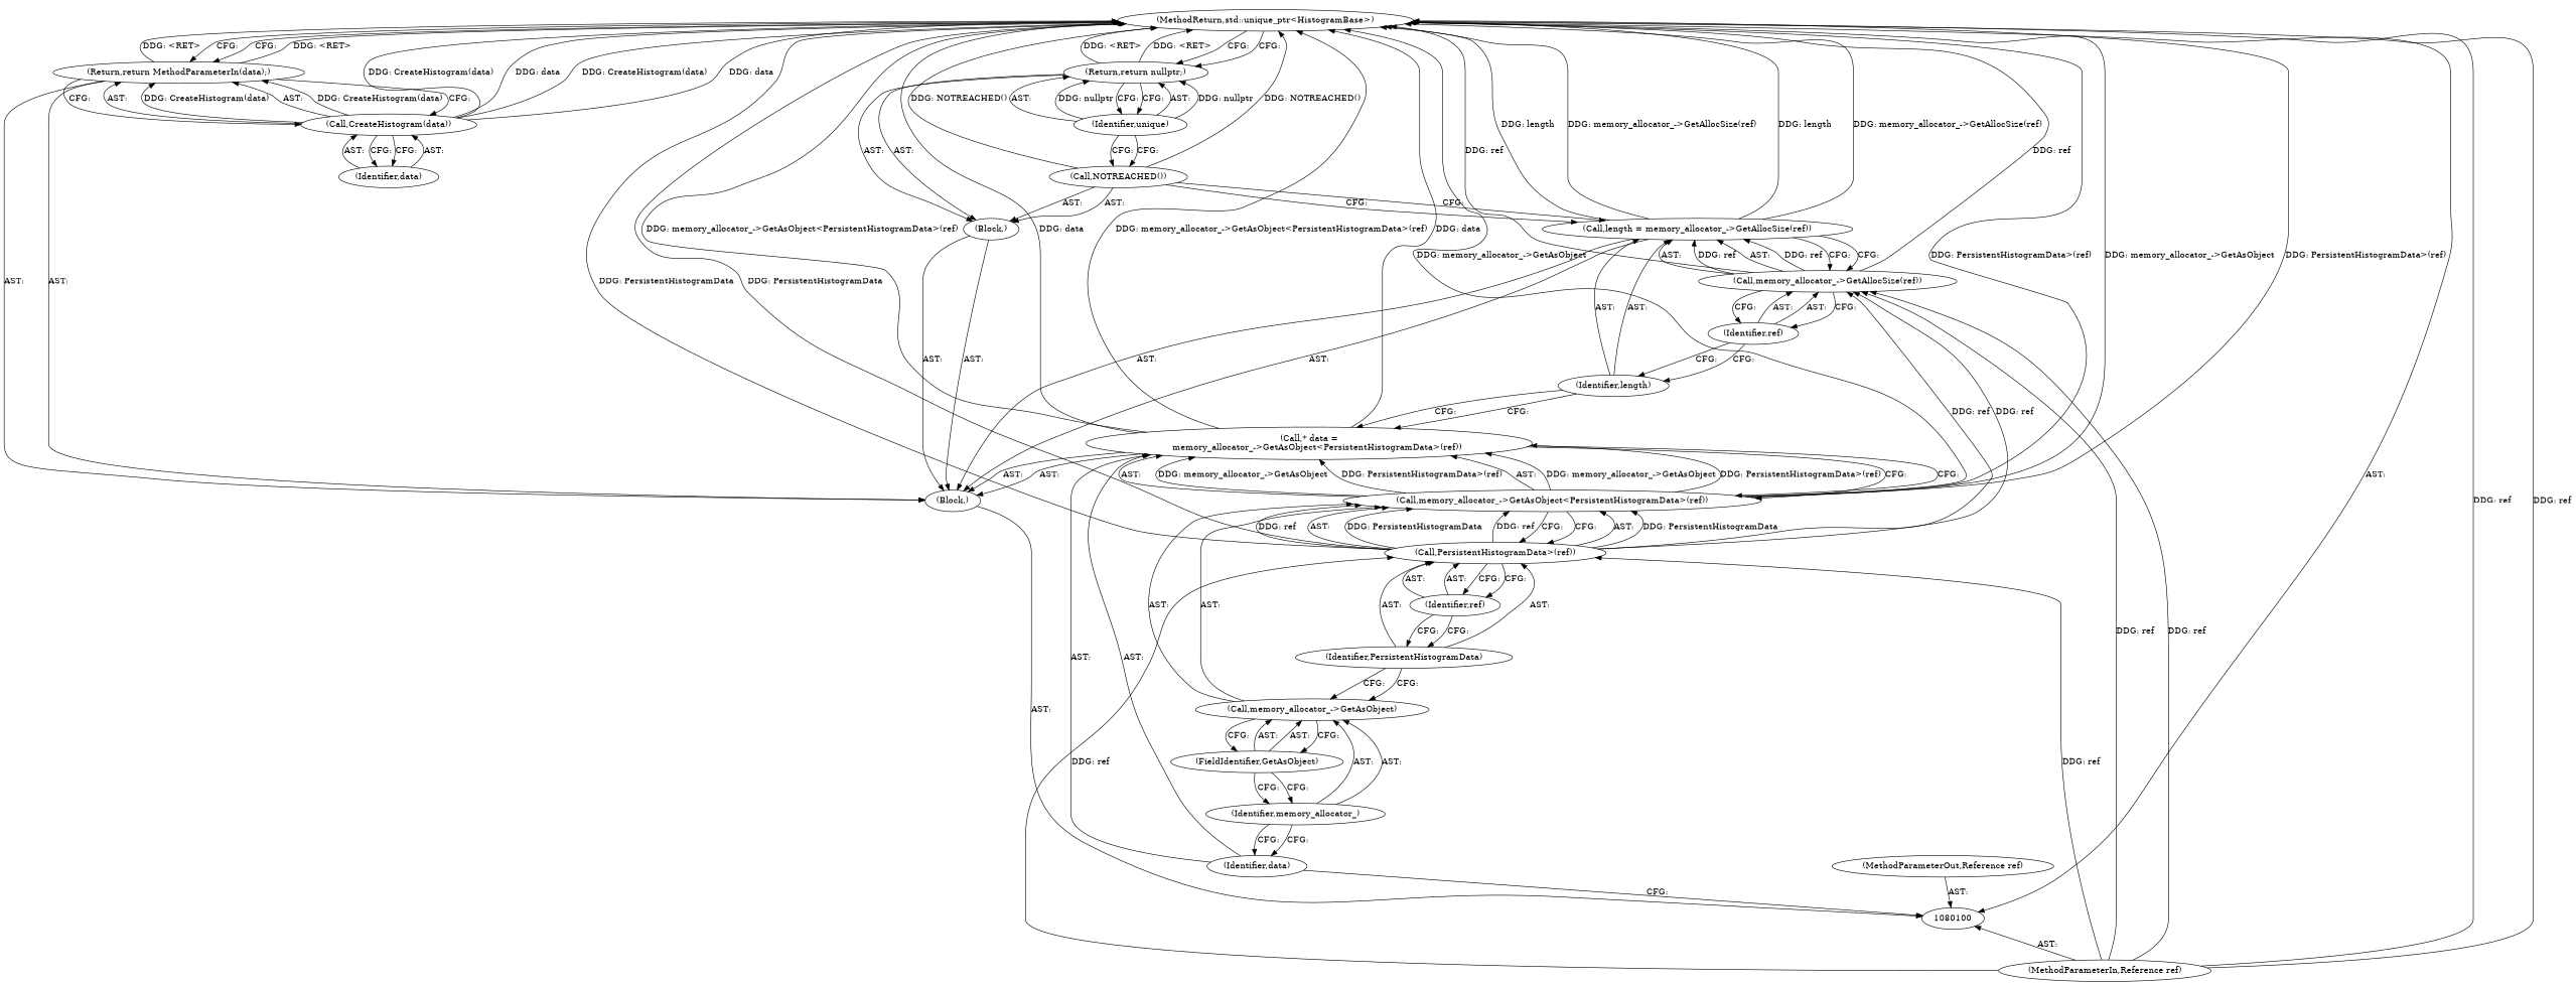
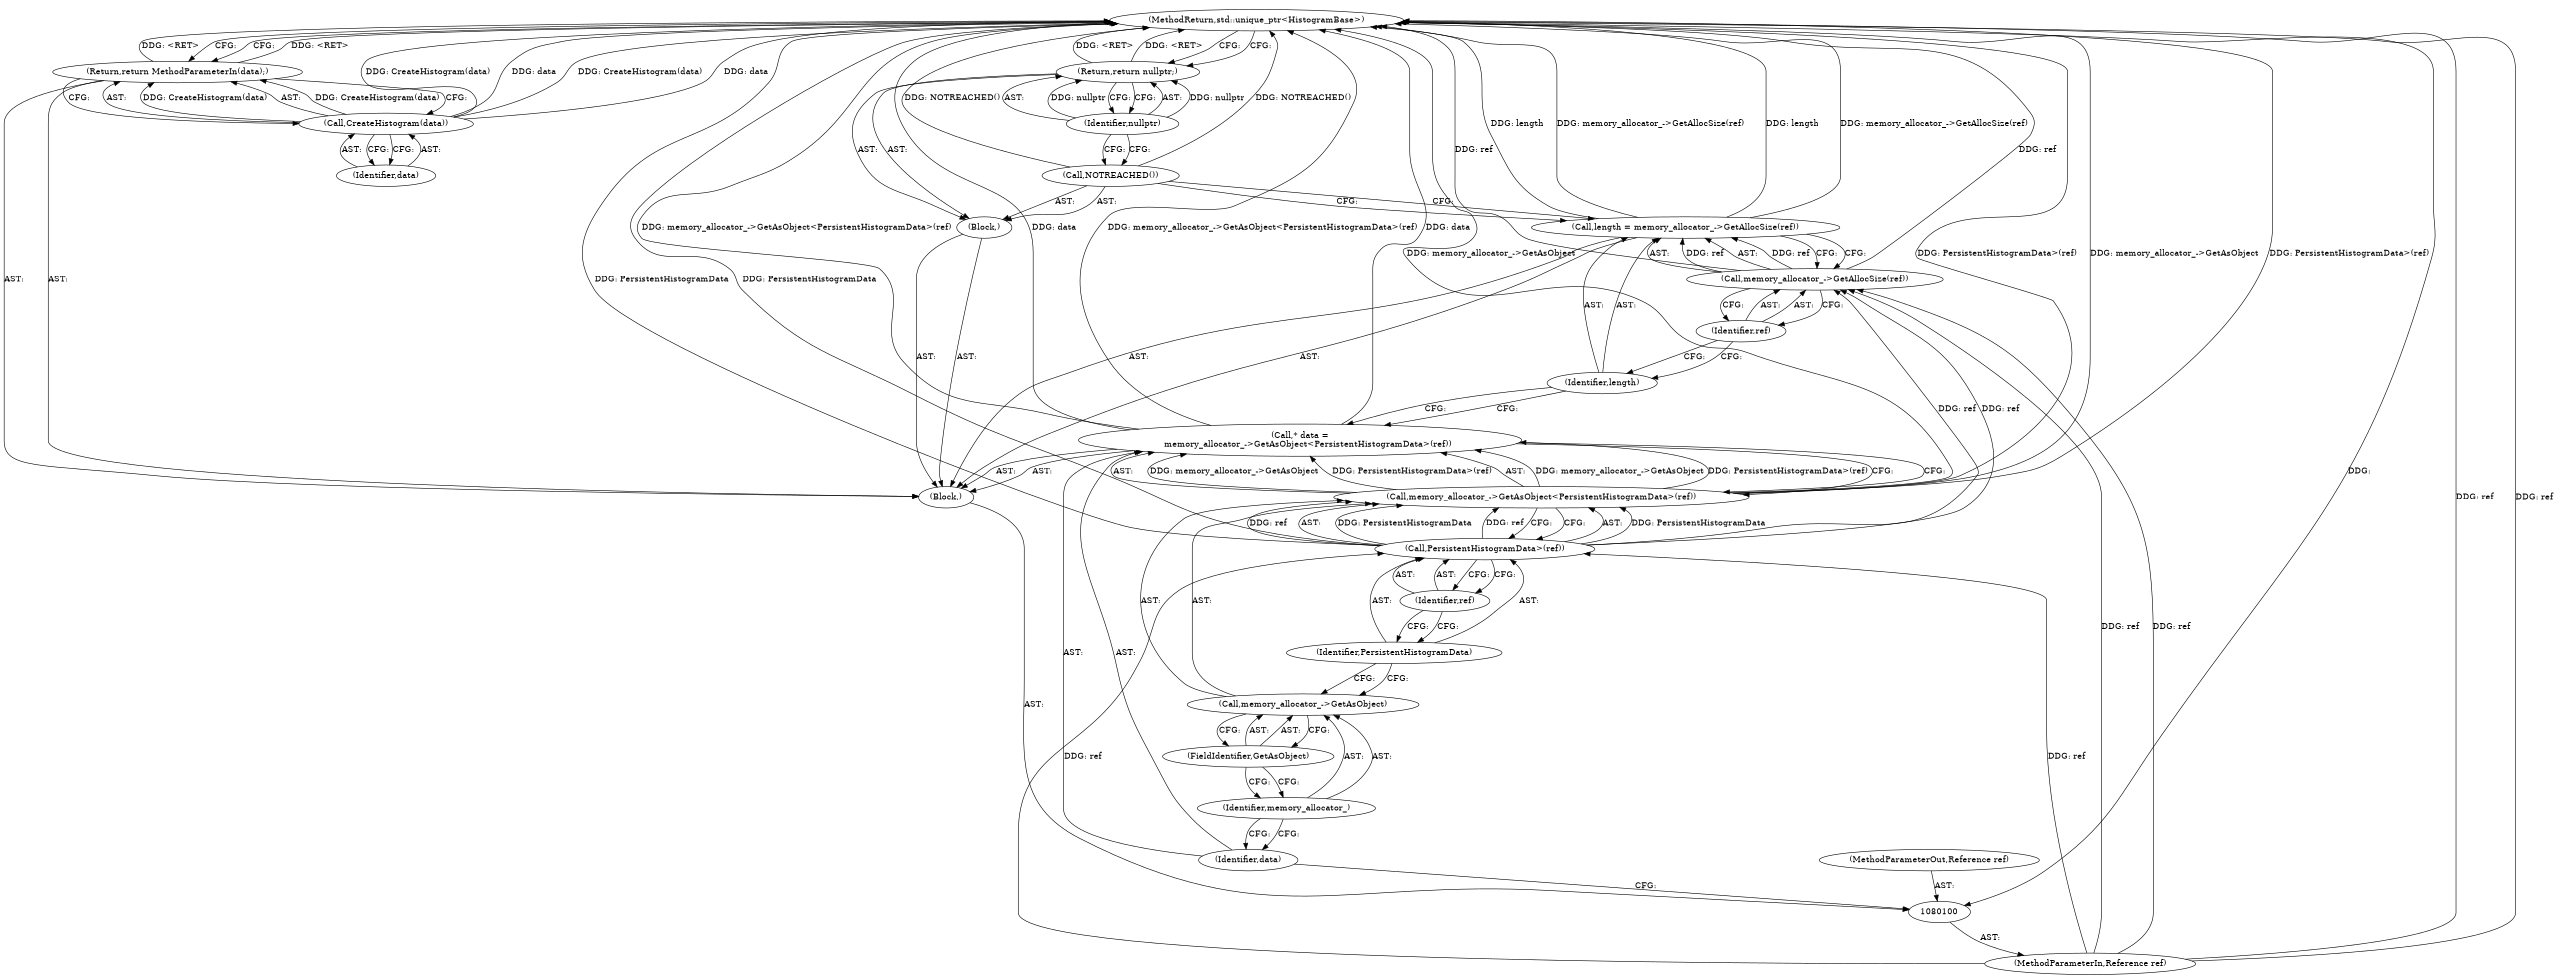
  digraph {
    n1 [label="(MethodReturn,std::unique_ptr<HistogramBase>)"]
    n2 [label="(Return,return nullptr;)"]
    n3 [label="(Return,return MethodParameterIn(data);)"]
    n4 [label=1080100]
    n5 [label="(Block,)"]
-   n6 [label="(Identifier,unique)"]
+   n6 [label="(Identifier,nullptr)"]
    n7 [label="(Block,)"]
    n8 [label="(Call,CreateHistogram(data))"]
    n9 [label="(Call,NOTREACHED())"]
    n10 [label="(Call,length = memory_allocator_->GetAllocSize(ref))"]
    n11 [label="(Call,memory_allocator_->GetAllocSize(ref))"]
    n12 [label="(Identifier,data)"]
    n13 [label="(MethodParameterIn,Reference ref)"]
    n14 [label="(Call,PersistentHistogramData>(ref))"]
    n15 [label="(Call,memory_allocator_->GetAsObject<PersistentHistogramData>(ref))"]
    n16 [label="(Identifier,ref)"]
    n17 [label="(Identifier,ref)"]
    n18 [label="(MethodParameterOut,Reference ref)"]
    n19 [label="(Call,* data =\n      memory_allocator_->GetAsObject<PersistentHistogramData>(ref))"]
    n20 [label="(Identifier,data)"]
    n21 [label="(FieldIdentifier,GetAsObject)"]
    n22 [label="(Call,memory_allocator_->GetAsObject)"]
    n23 [label="(Identifier,memory_allocator_)"]
    n24 [label="(Identifier,PersistentHistogramData)"]
    n25 [label="(Identifier,length)"]
    n1 -> n2 [label="CFG: "]
    n1 -> n2 [label="CFG: "]
    n1 -> n3 [label="CFG: "]
    n1 -> n3 [label="CFG: "]
-   n1 -> n4 [label="AST: "]
+   n1 -> n4 [label="DDG: "]
    n2 -> n1 [label="DDG: <RET>"]
    n2 -> n1 [label="DDG: <RET>"]
    n2 -> n5 [label="AST: "]
    n2 -> n5 [label="AST: "]
    n2 -> n6 [label="CFG: "]
    n2 -> n6 [label="CFG: "]
    n3 -> n1 [label="DDG: <RET>"]
    n3 -> n1 [label="DDG: <RET>"]
    n3 -> n7 [label="AST: "]
    n3 -> n7 [label="AST: "]
    n3 -> n8 [label="CFG: "]
    n3 -> n8 [label="CFG: "]
    n5 -> n7 [label="AST: "]
    n5 -> n7 [label="AST: "]
    n6 -> n2 [label="AST: "]
    n6 -> n2 [label="DDG: nullptr"]
    n6 -> n2 [label="AST: "]
    n6 -> n2 [label="DDG: nullptr"]
    n6 -> n9 [label="CFG: "]
    n6 -> n9 [label="CFG: "]
    n7 -> n4 [label="AST: "]
    n8 -> n1 [label="DDG: CreateHistogram(data)"]
    n8 -> n1 [label="DDG: data"]
    n8 -> n1 [label="DDG: CreateHistogram(data)"]
    n8 -> n1 [label="DDG: data"]
    n8 -> n3 [label="AST: "]
    n8 -> n3 [label="DDG: CreateHistogram(data)"]
    n8 -> n3 [label="AST: "]
    n8 -> n3 [label="DDG: CreateHistogram(data)"]
    n8 -> n12 [label="CFG: "]
    n8 -> n12 [label="CFG: "]
    n9 -> n1 [label="DDG: NOTREACHED()"]
    n9 -> n1 [label="DDG: NOTREACHED()"]
    n9 -> n5 [label="AST: "]
    n9 -> n5 [label="AST: "]
    n9 -> n10 [label="CFG: "]
    n9 -> n10 [label="CFG: "]
    n10 -> n1 [label="DDG: length"]
    n10 -> n1 [label="DDG: memory_allocator_->GetAllocSize(ref)"]
    n10 -> n1 [label="DDG: length"]
    n10 -> n1 [label="DDG: memory_allocator_->GetAllocSize(ref)"]
    n10 -> n7 [label="AST: "]
    n10 -> n7 [label="AST: "]
    n10 -> n11 [label="CFG: "]
    n10 -> n11 [label="CFG: "]
    n11 -> n1 [label="DDG: ref"]
    n11 -> n1 [label="DDG: ref"]
    n11 -> n10 [label="AST: "]
    n11 -> n10 [label="DDG: ref"]
    n11 -> n10 [label="AST: "]
    n11 -> n10 [label="DDG: ref"]
    n11 -> n17 [label="CFG: "]
    n11 -> n17 [label="CFG: "]
    n12 -> n8 [label="AST: "]
    n12 -> n8 [label="AST: "]
    n13 -> n1 [label="DDG: ref"]
    n13 -> n1 [label="DDG: ref"]
-   n13 -> n4 [label="AST: "]
+   n4 -> n13 [label="AST: "]
    n13 -> n11 [label="DDG: ref"]
    n13 -> n11 [label="DDG: ref"]
    n13 -> n14 [label="DDG: ref"]
    n13 -> n14 [label="DDG: ref"]
    n14 -> n1 [label="DDG: PersistentHistogramData"]
    n14 -> n1 [label="DDG: PersistentHistogramData"]
    n14 -> n11 [label="DDG: ref"]
    n14 -> n11 [label="DDG: ref"]
    n14 -> n15 [label="AST: "]
    n14 -> n15 [label="DDG: PersistentHistogramData"]
    n14 -> n15 [label="DDG: ref"]
    n14 -> n15 [label="AST: "]
    n14 -> n15 [label="DDG: PersistentHistogramData"]
    n14 -> n15 [label="DDG: ref"]
    n14 -> n16 [label="CFG: "]
    n14 -> n16 [label="CFG: "]
    n15 -> n1 [label="DDG: memory_allocator_->GetAsObject"]
    n15 -> n1 [label="DDG: PersistentHistogramData>(ref)"]
    n15 -> n1 [label="DDG: memory_allocator_->GetAsObject"]
    n15 -> n1 [label="DDG: PersistentHistogramData>(ref)"]
    n15 -> n14 [label="CFG: "]
    n15 -> n14 [label="CFG: "]
    n15 -> n19 [label="AST: "]
    n15 -> n19 [label="DDG: memory_allocator_->GetAsObject"]
    n15 -> n19 [label="DDG: PersistentHistogramData>(ref)"]
    n15 -> n19 [label="AST: "]
    n15 -> n19 [label="DDG: memory_allocator_->GetAsObject"]
    n15 -> n19 [label="DDG: PersistentHistogramData>(ref)"]
    n16 -> n14 [label="AST: "]
    n16 -> n14 [label="AST: "]
    n16 -> n24 [label="CFG: "]
    n16 -> n24 [label="CFG: "]
    n17 -> n11 [label="AST: "]
    n17 -> n11 [label="AST: "]
    n17 -> n25 [label="CFG: "]
    n17 -> n25 [label="CFG: "]
    n18 -> n4 [label="AST: "]
    n19 -> n1 [label="DDG: data"]
    n19 -> n1 [label="DDG: memory_allocator_->GetAsObject<PersistentHistogramData>(ref)"]
    n19 -> n1 [label="DDG: data"]
    n19 -> n1 [label="DDG: memory_allocator_->GetAsObject<PersistentHistogramData>(ref)"]
    n19 -> n7 [label="AST: "]
    n19 -> n7 [label="AST: "]
    n19 -> n15 [label="CFG: "]
    n19 -> n15 [label="CFG: "]
    n20 -> n4 [label="CFG: "]
    n20 -> n19 [label="AST: "]
    n20 -> n19 [label="AST: "]
    n21 -> n22 [label="AST: "]
    n21 -> n22 [label="AST: "]
    n21 -> n23 [label="CFG: "]
    n21 -> n23 [label="CFG: "]
    n22 -> n15 [label="AST: "]
    n22 -> n15 [label="AST: "]
    n22 -> n21 [label="CFG: "]
    n22 -> n21 [label="CFG: "]
    n23 -> n20 [label="CFG: "]
    n23 -> n20 [label="CFG: "]
    n23 -> n22 [label="AST: "]
    n23 -> n22 [label="AST: "]
    n24 -> n14 [label="AST: "]
    n24 -> n14 [label="AST: "]
    n24 -> n22 [label="CFG: "]
    n24 -> n22 [label="CFG: "]
    n25 -> n10 [label="AST: "]
    n25 -> n10 [label="AST: "]
    n25 -> n19 [label="CFG: "]
    n25 -> n19 [label="CFG: "]
  }
